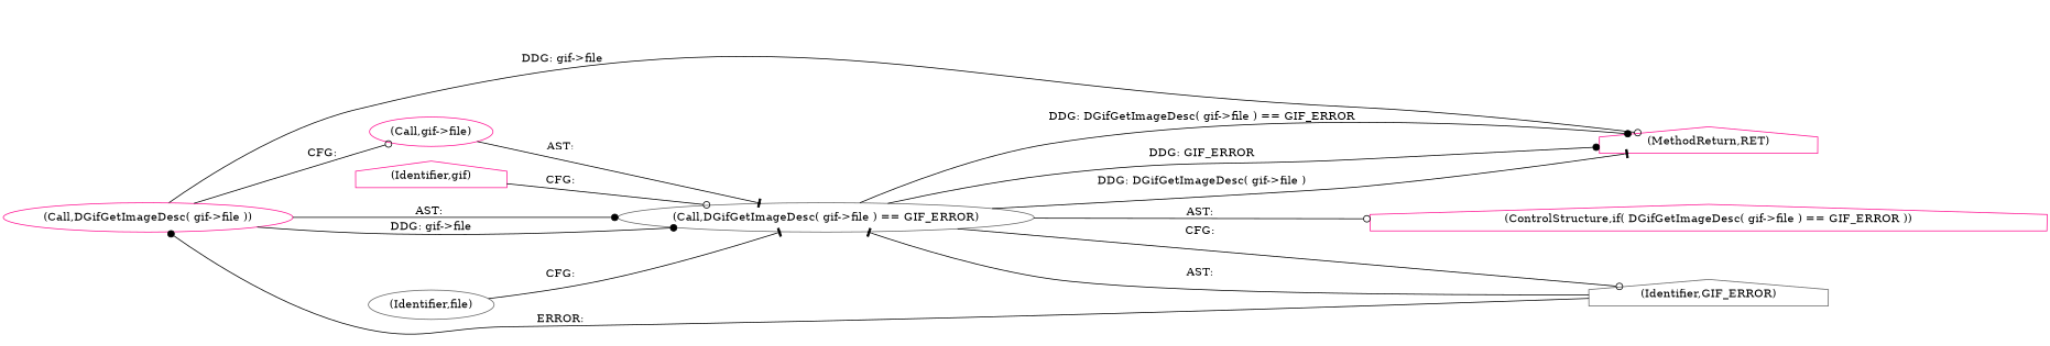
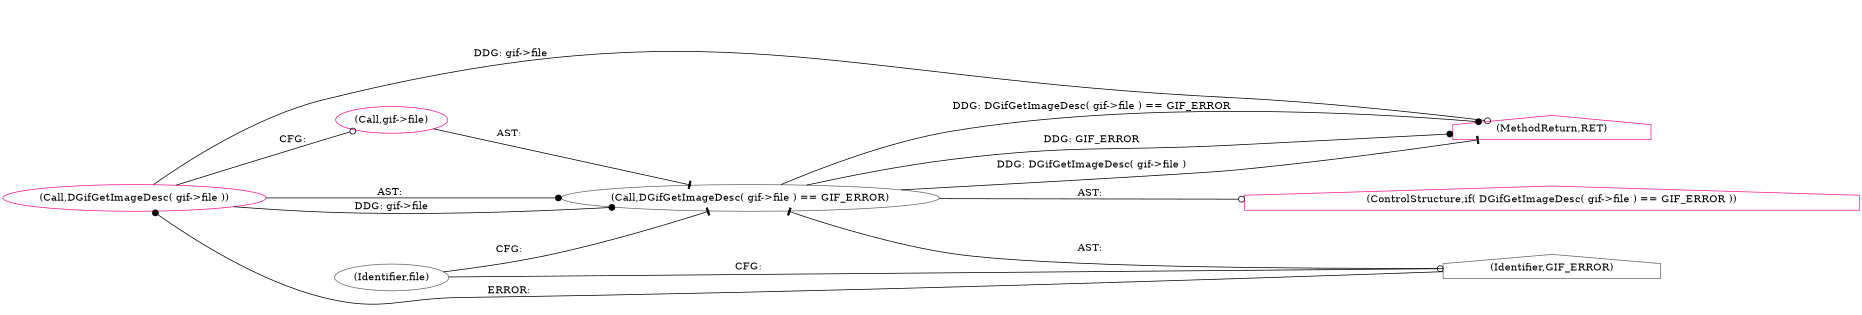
  digraph {
    rankdir=LR
    node [color=deeppink shape=ellipse]
    edge [arrowhead=dot]
    n1 [label="(Call,DGifGetImageDesc( gif->file ))"]
    n2 [color=gray40 label="(Call,DGifGetImageDesc( gif->file ) == GIF_ERROR)"]
    n3 [label="(MethodReturn,RET)" shape=house]
    n4 [label="(Call,gif->file)"]
    n5 [label="(ControlStructure,if( DGifGetImageDesc( gif->file ) == GIF_ERROR ))" shape=house]
    n6 [color=gray40 label="(Identifier,GIF_ERROR)" shape=house]
    n7 [color=gray40 label="(Identifier,file)"]
-   n8 [label="(Identifier,gif)" shape=house]
    n1 -> n2 [label="AST: "]
    n1 -> n2 [label="DDG: gif->file"]
    n1 -> n3 [arrowhead=odot label="DDG: gif->file"]
    n1 -> n4 [arrowhead=odot label="CFG: "]
    n2 -> n3 [arrowhead=tee label="DDG: DGifGetImageDesc( gif->file )"]
    n2 -> n3 [label="DDG: DGifGetImageDesc( gif->file ) == GIF_ERROR"]
    n2 -> n3 [label="DDG: GIF_ERROR"]
    n2 -> n5 [arrowhead=odot label="AST: "]
-   n2 -> n6 [arrowhead=odot label="CFG: "]
+   n7 -> n6 [arrowhead=odot label="CFG: "]
    n4 -> n2 [arrowhead=tee label="AST: "]
    n6 -> n1 [label="ERROR: "]
    n6 -> n2 [arrowhead=tee label="AST: "]
    n7 -> n2 [arrowhead=tee label="CFG: "]
-   n8 -> n2 [arrowhead=odot label="CFG: "]
  }
